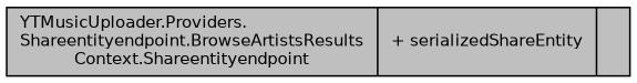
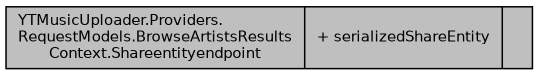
  digraph {
    rankdir=LR
-   n1 [color=black fillcolor=grey75 fontcolor=black fontname=Helvetica fontsize=10 height=0.2 label="{YTMusicUploader.Providers.\lShareentityendpoint.BrowseArtistsResults\lContext.Shareentityendpoint\n|+ serializedShareEntity\l|}" shape=record style=filled width=0.4]
+   n1 [color=black fillcolor=grey75 fontcolor=black fontname=Helvetica fontsize=10 height=0.2 label="{YTMusicUploader.Providers.\lRequestModels.BrowseArtistsResults\lContext.Shareentityendpoint\n|+ serializedShareEntity\l|}" shape=record style=filled width=0.4]
  }
